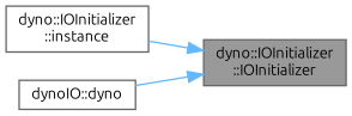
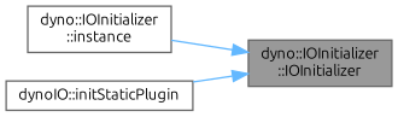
  digraph {
    fontname=Ubuntu
    rankdir=RL
    node [color=grey40 fillcolor=white fontname=Ubuntu fontsize=10 shape=box style=filled]
    edge [color=steelblue1 dir=back fontname=Ubuntu fontsize=10 labelfontname=Helvetica labelfontsize=10 style=solid]
    n1 [color=gray40 fillcolor=grey60 fontcolor=black height=0.2 label="dyno::IOInitializer\l::IOInitializer" width=0.4]
    n2 [height=0.2 label="dyno::IOInitializer\l::instance" width=0.4]
-   n3 [height=0.2 label="dynoIO::dyno" width=0.4]
+   n3 [height=0.2 label="dynoIO::initStaticPlugin" width=0.4]
    n1 -> n2
    n1 -> n3
  }
